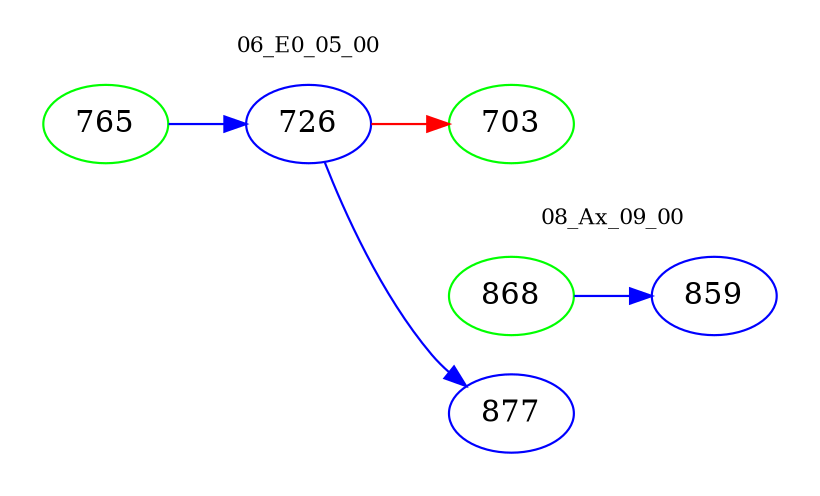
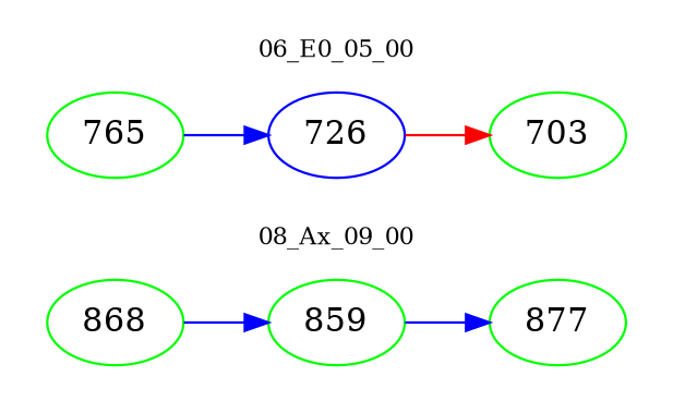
  digraph {
    rankdir=LR
    node [color=green]
    edge [color=blue]
    n1 [label=868]
-   n2 [color=blue label=859]
-   n3 [color=blue label=877]
+   n2 [label=859]
+   n3 [label=877]
    n4 [label=765]
    n5 [color=blue label=726]
    n6 [label=703]
    subgraph cluster_1 {
      color=white
      fontsize=10
      label="08_Ax_09_00"
      n1
      n2
      n3
    }
    subgraph cluster_2 {
      color=white
      fontsize=10
      label="06_E0_05_00"
      n4
      n5
      n6
    }
    n1 -> n2
-   n5 -> n3
+   n2 -> n3
    n4 -> n5
    n5 -> n6 [color=red]
  }
